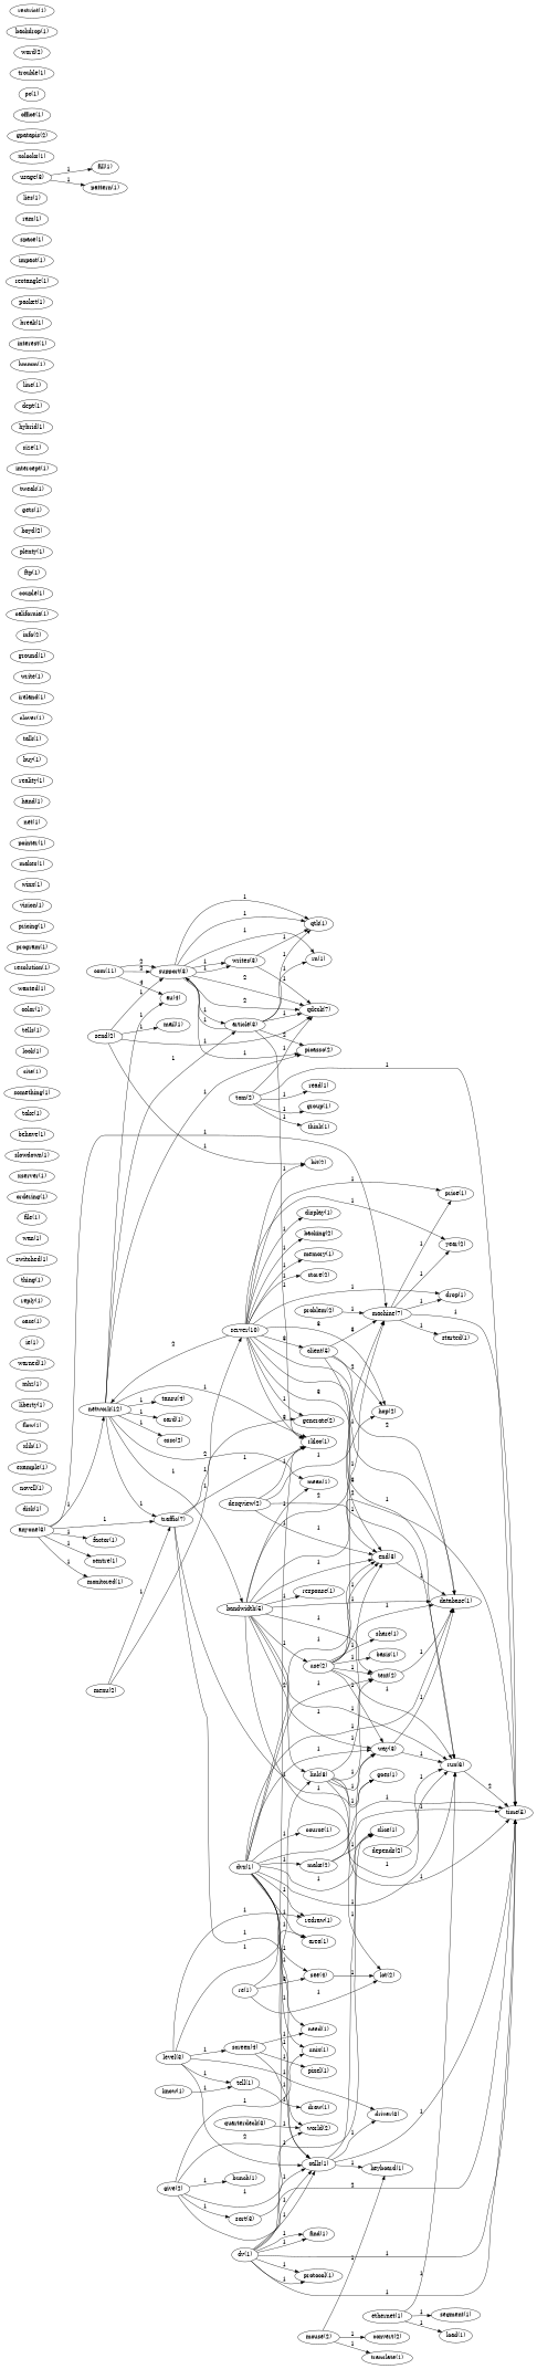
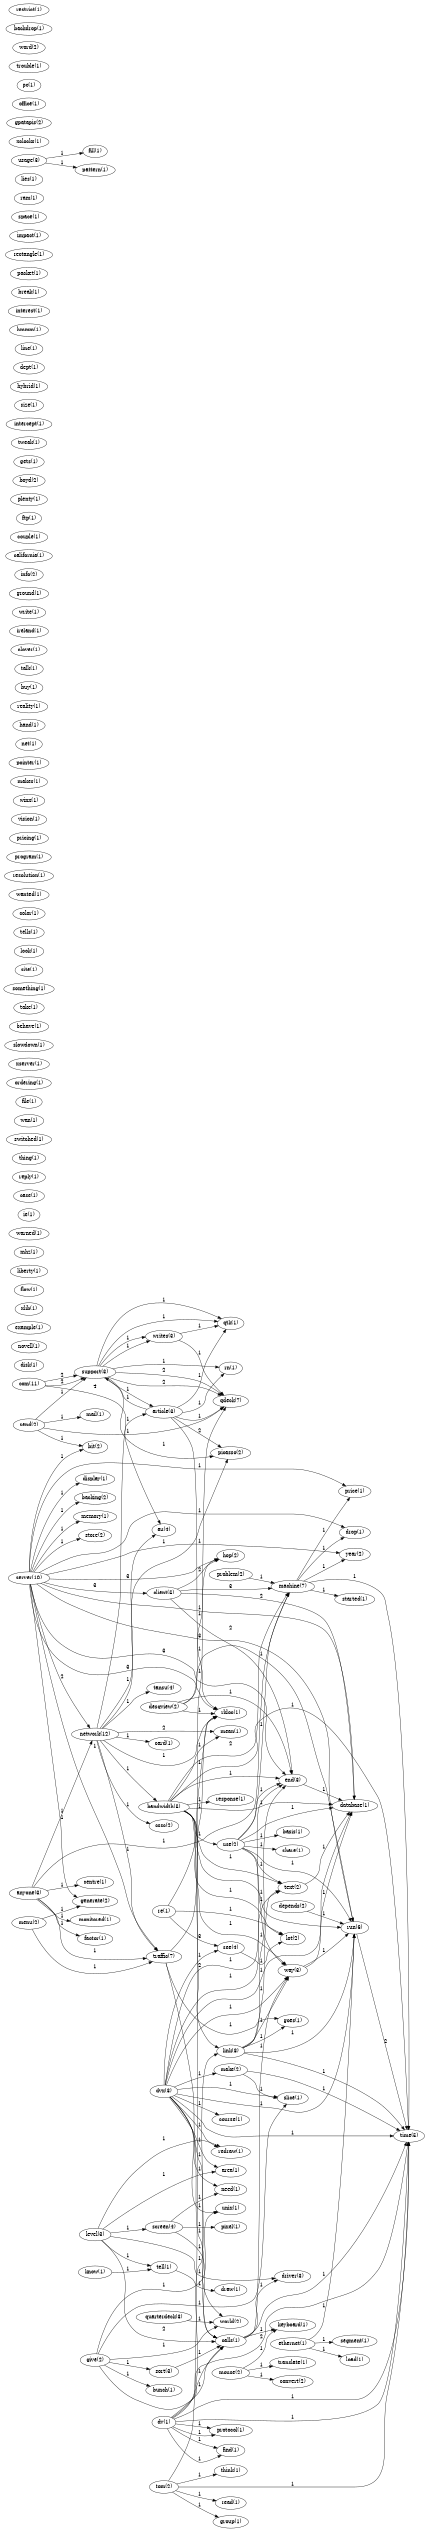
  digraph {
    rankdir=LR
    n1 [label="com(11)"]
    n2 [label="au(4)"]
    n3 [label="support(3)"]
    n4 [label="article(3)"]
    n5 [label="picasso(2)"]
    n6 [label="rn(1)"]
    n7 [label="writes(3)"]
    n8 [label="qdeck(7)"]
    n9 [label="qtk(1)"]
    n10 [label="rkloc(1)"]
    n11 [label="disk(1)"]
    n12 [label="menu(2)"]
    n13 [label="traffic(7)"]
    n14 [label="generate(2)"]
    n15 [label="goes(1)"]
    n16 [label="calls(1)"]
    n17 [label="time(5)"]
    n18 [label="way(3)"]
    n19 [label="keyboard(1)"]
    n20 [label="driver(3)"]
    n21 [label="server(10)"]
    n22 [label="network(12)"]
    n23 [label="client(5)"]
    n24 [label="hop(2)"]
    n25 [label="bit(2)"]
    n26 [label="display(1)"]
    n27 [label="backing(2)"]
    n28 [label="end(3)"]
    n29 [label="memory(1)"]
    n30 [label="store(2)"]
    n31 [label="database(1)"]
    n32 [label="price(1)"]
    n33 [label="year(2)"]
    n34 [label="run(6)"]
    n35 [label="drop(1)"]
    n36 [label="tansu(4)"]
    n37 [label="bandwidth(5)"]
    n38 [label="card(1)"]
    n39 [label="cssc(2)"]
    n40 [label="mean(1)"]
    n41 [label="machine(7)"]
    n42 [label="started(1)"]
    n43 [label="use(2)"]
    n44 [label="response(1)"]
    n45 [label="link(8)"]
    n46 [label="text(2)"]
    n47 [label="lot(2)"]
    n48 [label="novell(1)"]
    n49 [label="anyone(3)"]
    n50 [label="factor(1)"]
    n51 [label="centre(1)"]
    n52 [label="monitored(1)"]
    n53 [label="problem(2)"]
    n54 [label="ethernet(1)"]
    n55 [label="segment(1)"]
    n56 [label="load(1)"]
    n57 [label="share(1)"]
    n58 [label="basis(1)"]
    n59 [label="example(1)"]
    n60 [label="xlib(1)"]
    n61 [label="flow(1)"]
    n62 [label="liberty(1)"]
    n63 [label="mhz(1)"]
    n64 [label="warned(1)"]
    n65 [label="ie(1)"]
    n66 [label="case(1)"]
    n67 [label="reply(1)"]
    n68 [label="thing(1)"]
    n69 [label="switched(1)"]
    n70 [label="depends(2)"]
    n71 [label="wan(1)"]
    n72 [label="file(1)"]
    n73 [label="ordering(1)"]
    n74 [label="xserver(1)"]
    n75 [label="slowdown(1)"]
    n76 [label="behave(1)"]
    n77 [label="take(1)"]
    n78 [label="something(1)"]
    n79 [label="site(1)"]
    n80 [label="look(1)"]
    n81 [label="tells(1)"]
    n82 [label="color(1)"]
    n83 [label="desqview(2)"]
    n84 [label="know(1)"]
    n85 [label="tell(1)"]
    n86 [label="draw(1)"]
    n87 [label="wanted(1)"]
    n88 [label="dv(1)"]
    n89 [label="protocol(1)"]
    n90 [label="find(1)"]
    n91 [label="resolution(1)"]
    n92 [label="program(1)"]
    n93 [label="level(3)"]
    n94 [label="screen(4)"]
    n95 [label="area(1)"]
    n96 [label="redraw(1)"]
    n97 [label="need(1)"]
    n98 [label="pixel(1)"]
    n99 [label="pricing(1)"]
    n100 [label="vision(1)"]
    n101 [label="winx(1)"]
    n102 [label="makes(1)"]
    n103 [label="send(2)"]
    n104 [label="mail(1)"]
    n105 [label="pointer(1)"]
    n106 [label="net(1)"]
    n107 [label="hand(1)"]
    n108 [label="reality(1)"]
    n109 [label="buy(1)"]
    n110 [label="talk(1)"]
    n111 [label="give(2)"]
    n112 [label="bunch(1)"]
    n113 [label="unix(1)"]
    n114 [label="sort(3)"]
    n115 [label="slice(1)"]
    n116 [label="world(2)"]
    n117 [label="clover(1)"]
    n118 [label="ireland(1)"]
    n119 [label="write(1)"]
    n120 [label="ground(1)"]
    n121 [label="info(2)"]
    n122 [label="california(1)"]
    n123 [label="couple(1)"]
    n124 [label="ftp(1)"]
    n125 [label="plenty(1)"]
-   n126 [label="dvx(1)"]
+   n126 [label="dvx(3)"]
    n127 [label="course(1)"]
    n128 [label="make(2)"]
    n129 [label="see(4)"]
    n130 [label="boyd(2)"]
    n131 [label="gets(1)"]
    n132 [label="tweak(1)"]
    n133 [label="intercept(1)"]
    n134 [label="re(1)"]
    n135 [label="size(1)"]
    n136 [label="hybrid(1)"]
    n137 [label="mouse(2)"]
    n138 [label="convert(2)"]
    n139 [label="translate(1)"]
    n140 [label="dept(1)"]
    n141 [label="line(1)"]
    n142 [label="hmmm(1)"]
    n143 [label="interest(1)"]
    n144 [label="break(1)"]
    n145 [label="packet(1)"]
    n146 [label="rectangle(1)"]
    n147 [label="quarterdeck(3)"]
    n148 [label="impact(1)"]
    n149 [label="tom(2)"]
    n150 [label="read(1)"]
    n151 [label="group(1)"]
    n152 [label="think(1)"]
    n153 [label="space(1)"]
    n154 [label="ram(1)"]
    n155 [label="lies(1)"]
    n156 [label="usage(3)"]
    n157 [label="fill(1)"]
    n158 [label="pattern(1)"]
    n159 [label="xclocks(1)"]
    n160 [label="gpatapis(2)"]
    n161 [label="office(1)"]
    n162 [label="pc(1)"]
    n163 [label="trouble(1)"]
    n164 [label="word(2)"]
    n165 [label="backdrop(1)"]
    n166 [label="restrict(1)"]
    n1 -> n2 [label=4]
    n1 -> n3 [label=2]
    n1 -> n3 [label=2]
    n3 -> n4 [label=1]
    n3 -> n5 [label=1]
    n3 -> n6 [label=1]
    n3 -> n7 [label=1]
    n3 -> n7 [label=1]
    n3 -> n8 [label=2]
    n3 -> n8 [label=2]
    n3 -> n9 [label=1]
    n3 -> n9 [label=1]
    n4 -> n3 [label=1]
    n4 -> n5 [label=2]
    n4 -> n6 [label=1]
    n4 -> n8 [label=1]
    n4 -> n9 [label=1]
    n4 -> n10 [label=1]
    n7 -> n8 [label=1]
    n7 -> n9 [label=1]
    n12 -> n13 [label=1]
    n12 -> n14 [label=1]
    n13 -> n10 [label=1]
    n13 -> n15 [label=1]
    n13 -> n16 [label=1]
    n16 -> n17 [label=1]
    n16 -> n18 [label=1]
    n16 -> n19 [label=1]
    n16 -> n20 [label=1]
    n18 -> n31 [label=1]
    n18 -> n34 [label=1]
    n21 -> n10 [label=3]
-   n13 -> n21 [label=1]
+   n21 -> n13 [label=1]
    n21 -> n14 [label=1]
    n21 -> n22 [label=2]
    n21 -> n23 [label=3]
    n21 -> n24 [label=3]
    n21 -> n25 [label=1]
    n21 -> n26 [label=1]
    n21 -> n27 [label=1]
    n21 -> n28 [label=3]
    n21 -> n29 [label=1]
    n21 -> n30 [label=1]
    n21 -> n31 [label=1]
    n21 -> n32 [label=1]
    n21 -> n33 [label=1]
    n21 -> n34 [label=3]
    n21 -> n35 [label=1]
    n22 -> n2 [label=1]
    n22 -> n4 [label=1]
    n22 -> n5 [label=1]
    n22 -> n10 [label=1]
    n22 -> n13 [label=1]
    n22 -> n36 [label=1]
    n22 -> n37 [label=1]
    n22 -> n38 [label=1]
    n22 -> n39 [label=1]
    n22 -> n40 [label=2]
    n23 -> n24 [label=2]
    n23 -> n28 [label=2]
    n23 -> n31 [label=2]
    n23 -> n41 [label=3]
    n28 -> n31 [label=1]
    n34 -> n17 [label=2]
    n37 -> n17 [label=1]
    n37 -> n18 [label=1]
    n37 -> n28 [label=1]
    n37 -> n31 [label=1]
    n37 -> n34 [label=1]
    n37 -> n40 [label=1]
    n37 -> n41 [label=2]
    n37 -> n43 [label=1]
    n37 -> n44 [label=1]
    n37 -> n45 [label=2]
    n37 -> n46 [label=1]
    n37 -> n47 [label=1]
    n41 -> n17 [label=1]
    n41 -> n32 [label=1]
    n41 -> n33 [label=1]
    n41 -> n35 [label=1]
    n41 -> n42 [label=1]
    n43 -> n18 [label=1]
    n43 -> n28 [label=1]
    n43 -> n31 [label=1]
    n43 -> n34 [label=1]
    n43 -> n41 [label=1]
    n43 -> n46 [label=1]
    n43 -> n57 [label=1]
    n43 -> n58 [label=1]
    n45 -> n15 [label=1]
    n45 -> n17 [label=1]
    n45 -> n18 [label=1]
    n45 -> n28 [label=1]
    n45 -> n34 [label=1]
    n45 -> n46 [label=1]
    n46 -> n31 [label=1]
    n49 -> n13 [label=1]
    n49 -> n22 [label=1]
    n49 -> n41 [label=1]
    n49 -> n50 [label=1]
    n49 -> n51 [label=1]
    n49 -> n52 [label=1]
    n53 -> n41 [label=1]
    n54 -> n34 [label=1]
    n54 -> n55 [label=1]
    n54 -> n56 [label=1]
    n70 -> n34 [label=1]
    n83 -> n10 [label=1]
    n83 -> n24 [label=1]
    n83 -> n28 [label=1]
    n83 -> n34 [label=1]
    n84 -> n85 [label=1]
    n85 -> n86 [label=1]
    n88 -> n16 [label=1]
    n88 -> n16 [label=1]
    n88 -> n17 [label=1]
    n88 -> n17 [label=1]
    n88 -> n45 [label=1]
    n88 -> n89 [label=1]
    n88 -> n89 [label=1]
    n88 -> n90 [label=1]
    n88 -> n90 [label=1]
    n93 -> n16 [label=2]
    n93 -> n20 [label=1]
    n93 -> n85 [label=1]
    n93 -> n94 [label=1]
    n93 -> n95 [label=1]
    n93 -> n96 [label=1]
    n94 -> n16 [label=1]
    n94 -> n97 [label=1]
    n94 -> n98 [label=1]
    n103 -> n3 [label=1]
    n103 -> n8 [label=1]
    n103 -> n25 [label=1]
    n103 -> n104 [label=1]
    n111 -> n17 [label=2]
    n111 -> n112 [label=1]
    n111 -> n113 [label=1]
    n111 -> n114 [label=1]
    n111 -> n115 [label=1]
    n111 -> n116 [label=1]
    n114 -> n16 [label=1]
    n126 -> n17 [label=1]
    n126 -> n18 [label=1]
    n126 -> n28 [label=1]
    n126 -> n31 [label=1]
    n126 -> n34 [label=1]
    n126 -> n46 [label=1]
    n126 -> n95 [label=1]
    n126 -> n96 [label=1]
    n126 -> n97 [label=1]
    n126 -> n113 [label=1]
    n126 -> n115 [label=1]
    n126 -> n116 [label=1]
    n126 -> n127 [label=1]
    n126 -> n128 [label=1]
    n126 -> n129 [label=1]
    n128 -> n17 [label=1]
    n128 -> n115 [label=1]
    n129 -> n47 [label=1]
    n134 -> n10 [label=1]
    n134 -> n47 [label=1]
    n134 -> n129 [label=3]
    n137 -> n19 [label=1]
    n137 -> n138 [label=1]
    n137 -> n139 [label=1]
    n147 -> n116 [label=1]
    n149 -> n8 [label=1]
    n149 -> n17 [label=1]
    n149 -> n150 [label=1]
    n149 -> n151 [label=1]
    n149 -> n152 [label=1]
    n156 -> n157 [label=1]
    n156 -> n158 [label=1]
  }
